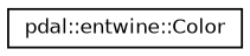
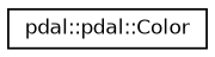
  digraph {
    rankdir=LR
-   n1 [color=black fillcolor=white fontname=Helvetica fontsize=10 height=0.2 label="pdal::entwine::Color" shape=record style=filled width=0.4]
+   n1 [color=black fillcolor=white fontname=Helvetica fontsize=10 height=0.2 label="pdal::pdal::Color" shape=record style=filled width=0.4]
  }
